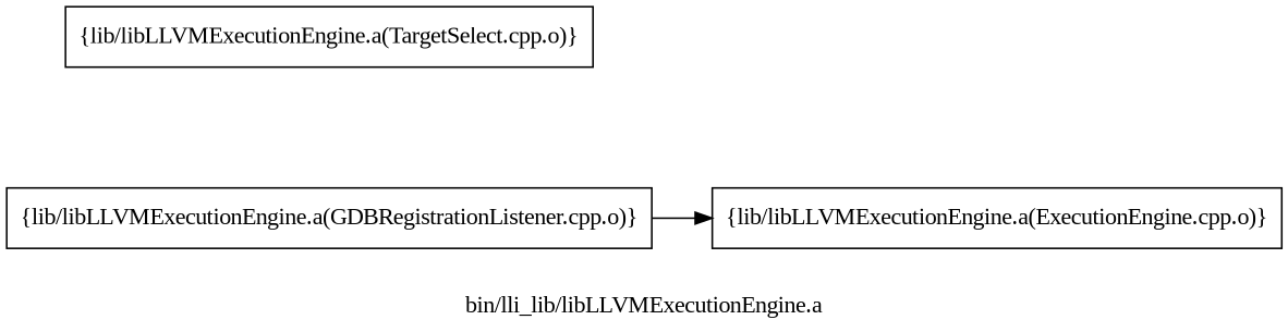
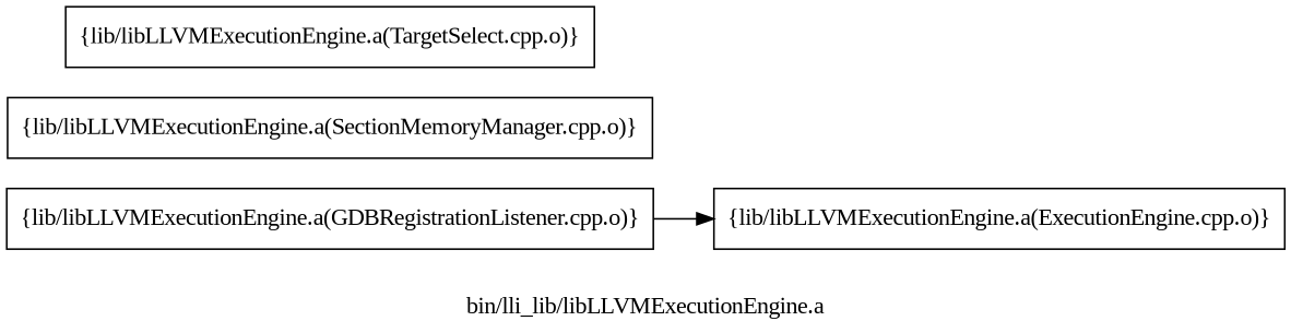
  digraph {
    label="bin/lli_lib/libLLVMExecutionEngine.a"
    rankdir=LR
    fontname="Liberation Serif"
    node [group=0 shape=box fontname="Liberation Serif"]
    n1 [label="{lib/libLLVMExecutionEngine.a(ExecutionEngine.cpp.o)}"]
    n2 [label="{lib/libLLVMExecutionEngine.a(GDBRegistrationListener.cpp.o)}"]
+   n3 [label="{lib/libLLVMExecutionEngine.a(SectionMemoryManager.cpp.o)}"]
    n4 [label="{lib/libLLVMExecutionEngine.a(TargetSelect.cpp.o)}"]
    n2 -> n1 [fontname="Liberation Serif"]
  }
